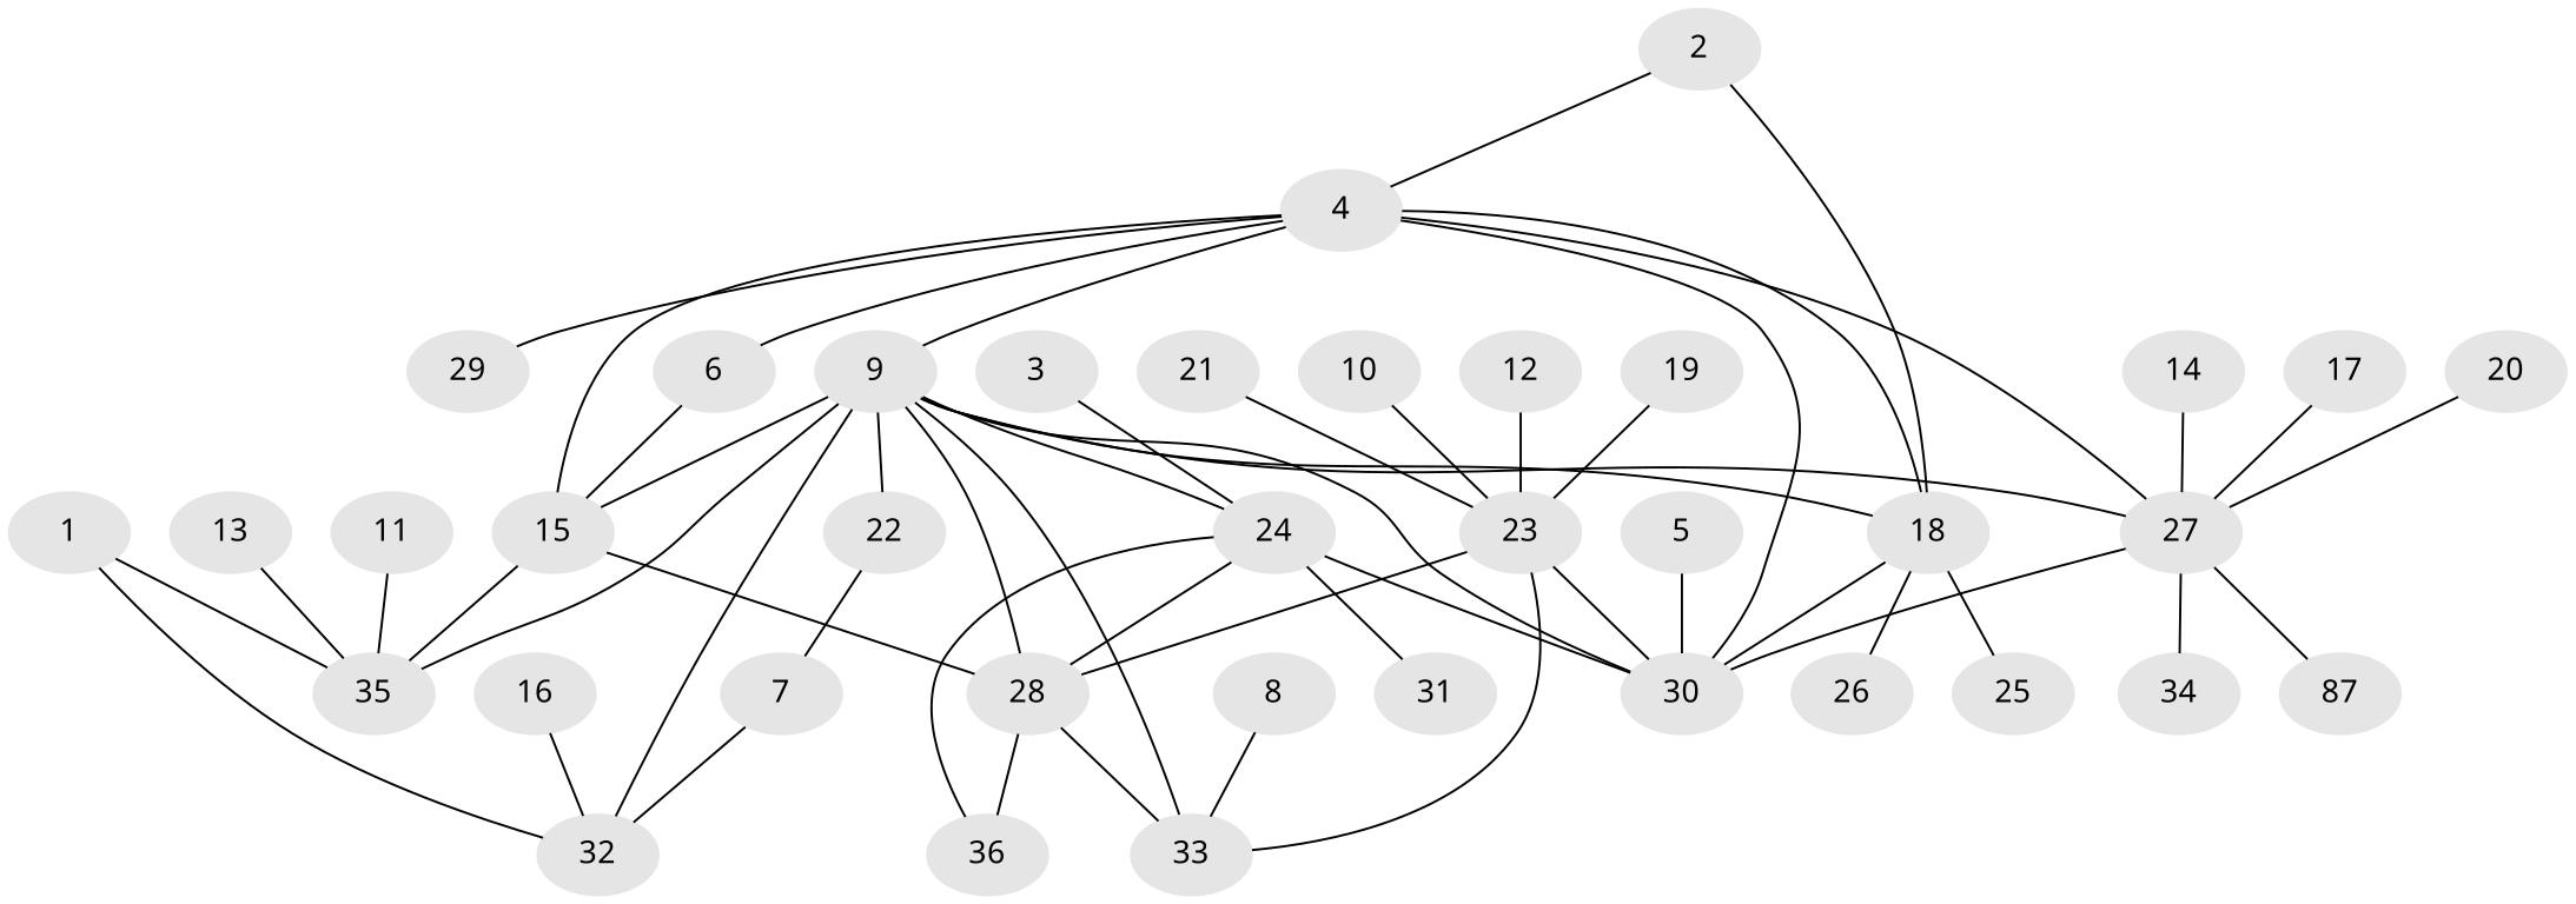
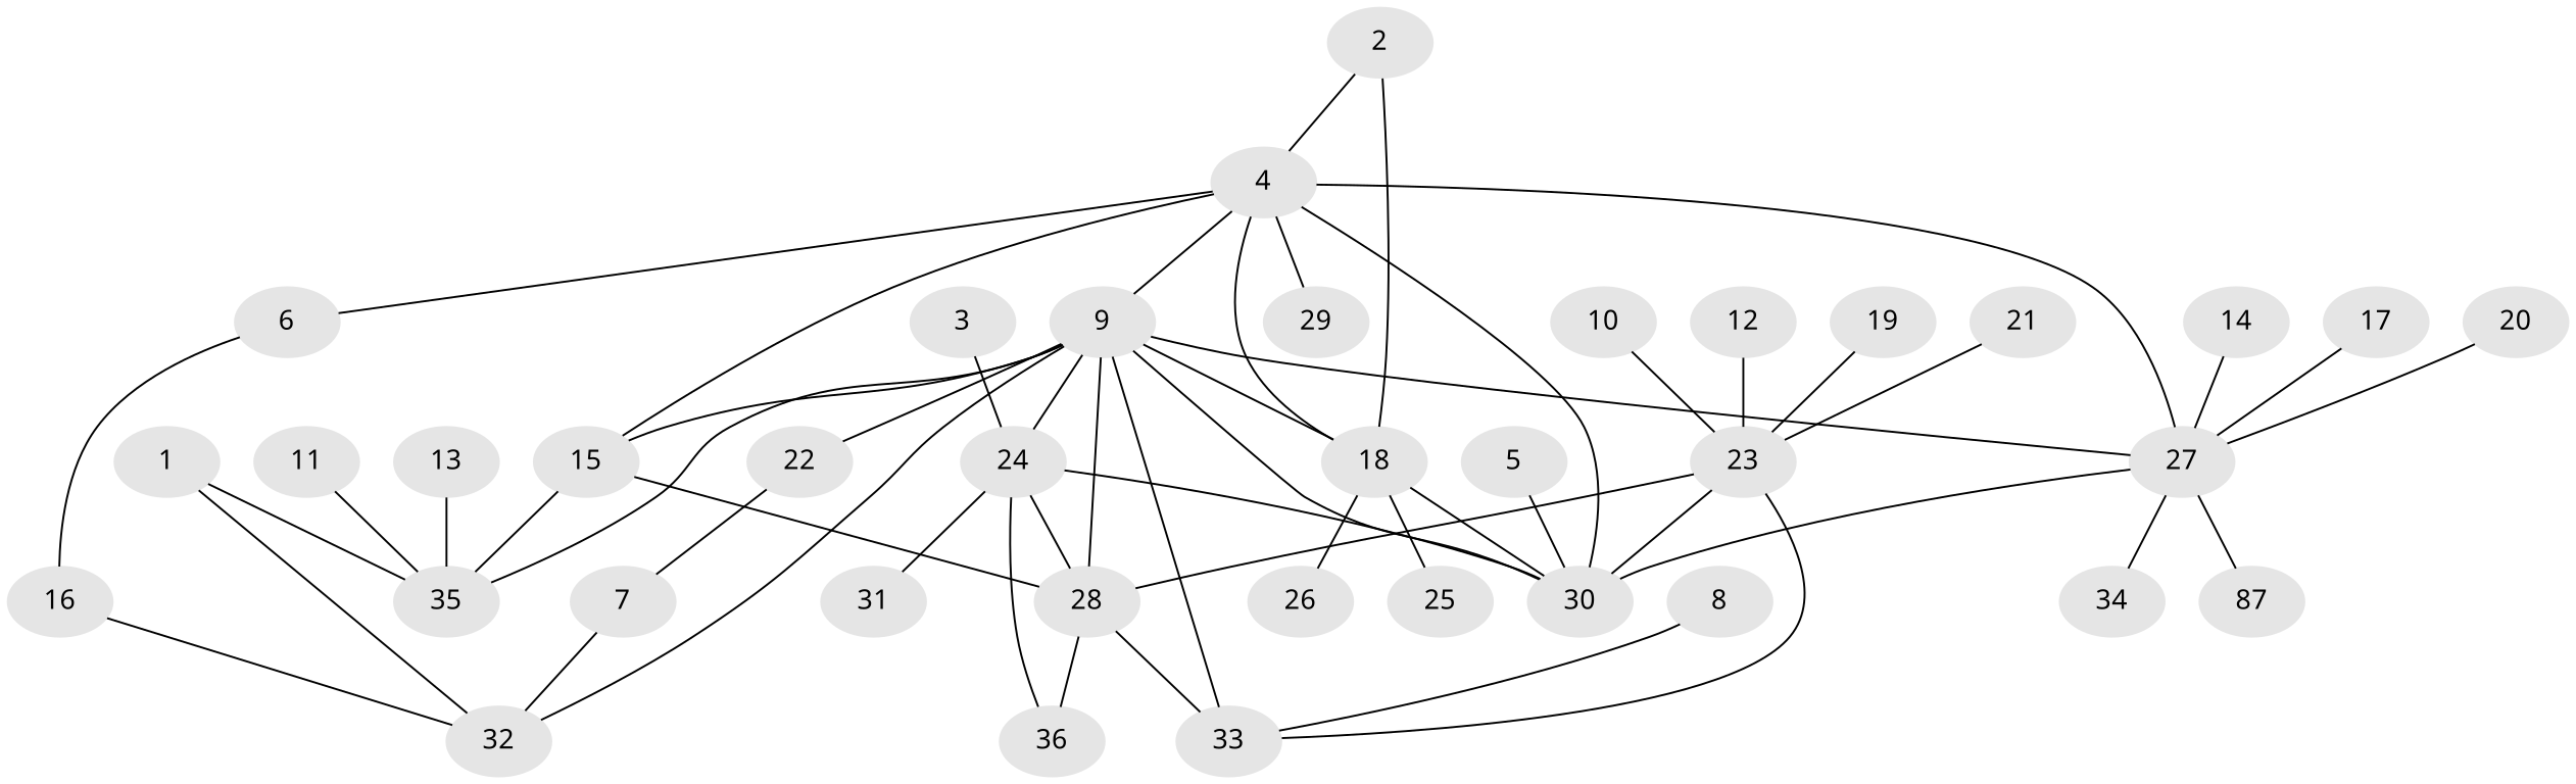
  graph {
    fontname="Noto Sans"
    node [color=gray90 fontname="Noto Sans" style=filled]
    edge [fontname="Noto Sans" weight=1.0]
    1
    32
    35
    2
    4
    18
    6
    9
    15
    27
    29
    30
    25
    26
    3
    24
    28
    31
    36
    33
    22
    34
    n23 [label=87]
    5
    7
    8
    10
    23
    11
    12
    13
    14
    16
    17
    19
    20
    21
    1 -- 32
    1 -- 35
    2 -- 4
    2 -- 18
    4 -- 18
    4 -- 6
    4 -- 9
    4 -- 15
    4 -- 27
    4 -- 29
    4 -- 30
    18 -- 30
    18 -- 25
    18 -- 26
-   6 -- 15
+   6 -- 16
    9 -- 32
    9 -- 35
    9 -- 18
    9 -- 15
    9 -- 27
    9 -- 30
    9 -- 24
    9 -- 28
    9 -- 33
    9 -- 22
    15 -- 35
    15 -- 28
    27 -- 30
    27 -- 34
    27 -- n23
    3 -- 24
    24 -- 30
    24 -- 28
    24 -- 31
    24 -- 36
    28 -- 36
    28 -- 33
    22 -- 7
    5 -- 30
    7 -- 32
    8 -- 33
    10 -- 23
    23 -- 30
    23 -- 28
    23 -- 33
    11 -- 35
    12 -- 23
    13 -- 35
    14 -- 27
    16 -- 32
    17 -- 27
    19 -- 23
    20 -- 27
    21 -- 23
  }
